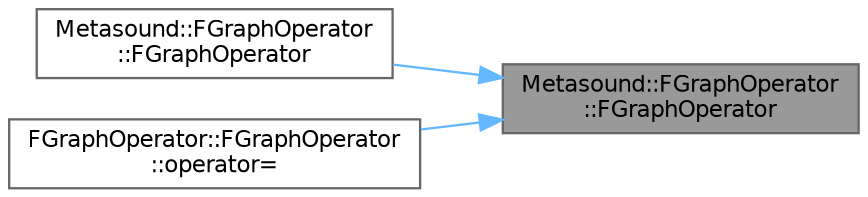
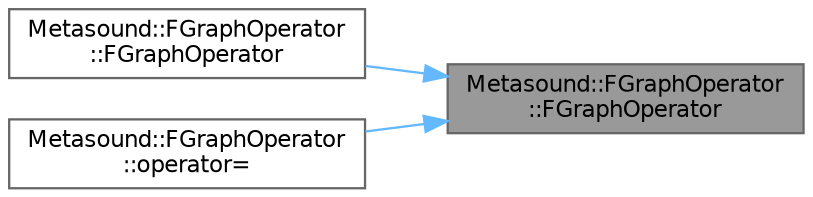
  digraph {
    rankdir=RL
    node [color=grey40 fillcolor=white fontname=Helvetica fontsize=10 shape=box style=filled]
    edge [color=steelblue1 dir=back fontname=Helvetica fontsize=10 labelfontname=Helvetica labelfontsize=10 style=solid]
    n1 [color=gray40 fillcolor=grey60 fontcolor=black height=0.2 label="Metasound::FGraphOperator\l::FGraphOperator" width=0.4]
    n2 [height=0.2 label="Metasound::FGraphOperator\l::FGraphOperator" width=0.4]
-   n3 [height=0.2 label="FGraphOperator::FGraphOperator\l::operator=" width=0.4]
+   n3 [height=0.2 label="Metasound::FGraphOperator\l::operator=" width=0.4]
    n1 -> n2
    n1 -> n3
  }
